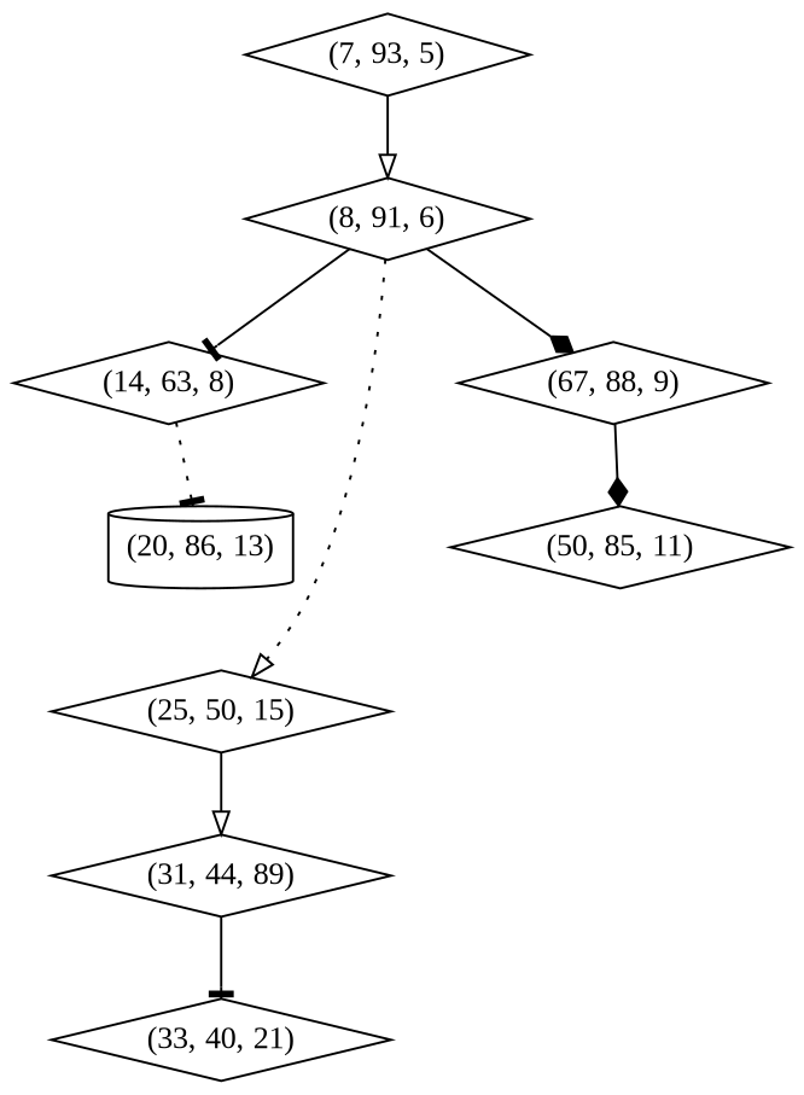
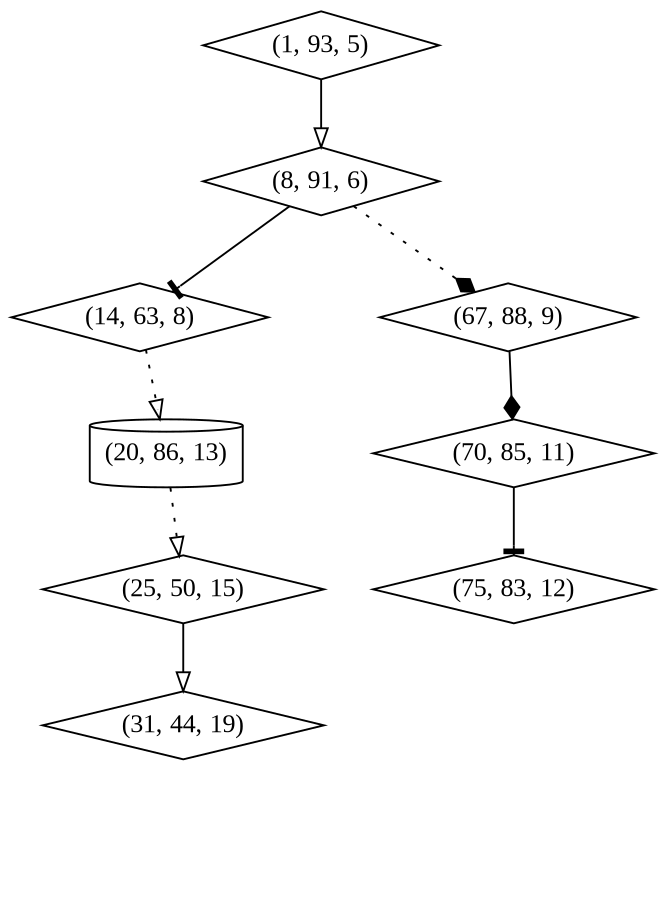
  digraph {
    fontname="Liberation Serif"
    node [fontname="Liberation Serif" shape=diamond]
    edge [arrowhead=tee fontname="Liberation Serif" style=solid]
-   "(7, 93, 5)"
+   "(7, 93, 5)" [label="(1, 93, 5)"]
    "(8, 91, 6)"
    "(14, 63, 8)"
    "(67, 88, 9)"
    n5 [label="(20, 86, 13)" shape=cylinder]
-   "(70, 85, 11)" [label="(50, 85, 11)"]
+   "(70, 85, 11)"
    "(25, 50, 15)"
-   "(31, 44, 19)" [label="(31, 44, 89)"]
-   "(33, 40, 21)"
+   "(31, 44, 19)"
+   "(75, 83, 12)"
    "(7, 93, 5)" -> "(8, 91, 6)" [arrowhead=onormal]
    "(8, 91, 6)" -> "(14, 63, 8)"
-   "(8, 91, 6)" -> "(67, 88, 9)" [arrowhead=diamond]
-   "(14, 63, 8)" -> n5 [style=dotted]
+   "(8, 91, 6)" -> "(67, 88, 9)" [arrowhead=diamond style=dotted]
+   "(14, 63, 8)" -> n5 [arrowhead=onormal style=dotted]
    "(67, 88, 9)" -> "(70, 85, 11)" [arrowhead=diamond]
-   "(8, 91, 6)" -> "(25, 50, 15)" [arrowhead=onormal style=dotted]
+   n5 -> "(25, 50, 15)" [arrowhead=onormal style=dotted]
+   "(70, 85, 11)" -> "(75, 83, 12)"
    "(25, 50, 15)" -> "(31, 44, 19)" [arrowhead=onormal]
-   "(31, 44, 19)" -> "(33, 40, 21)"
  }
